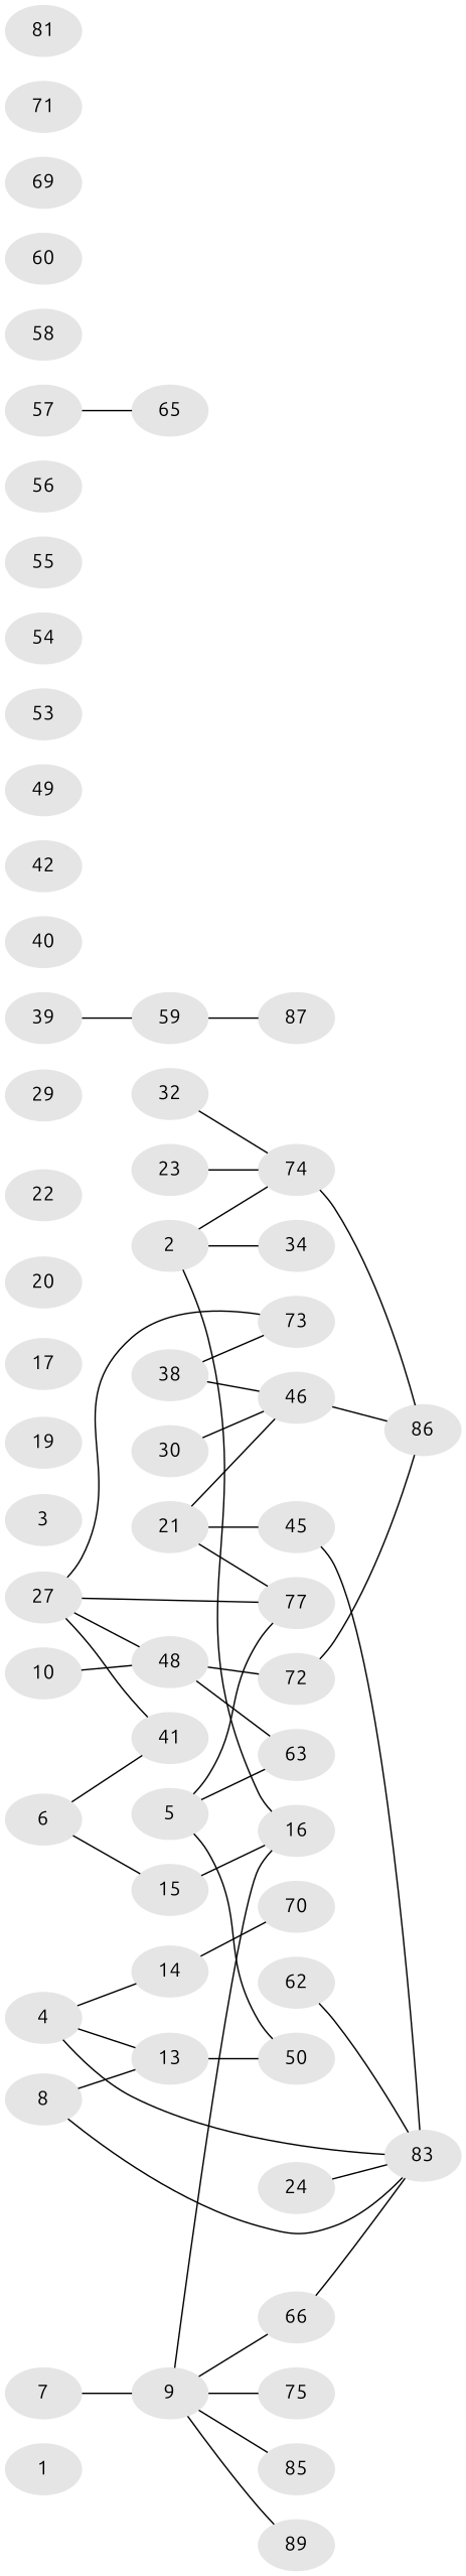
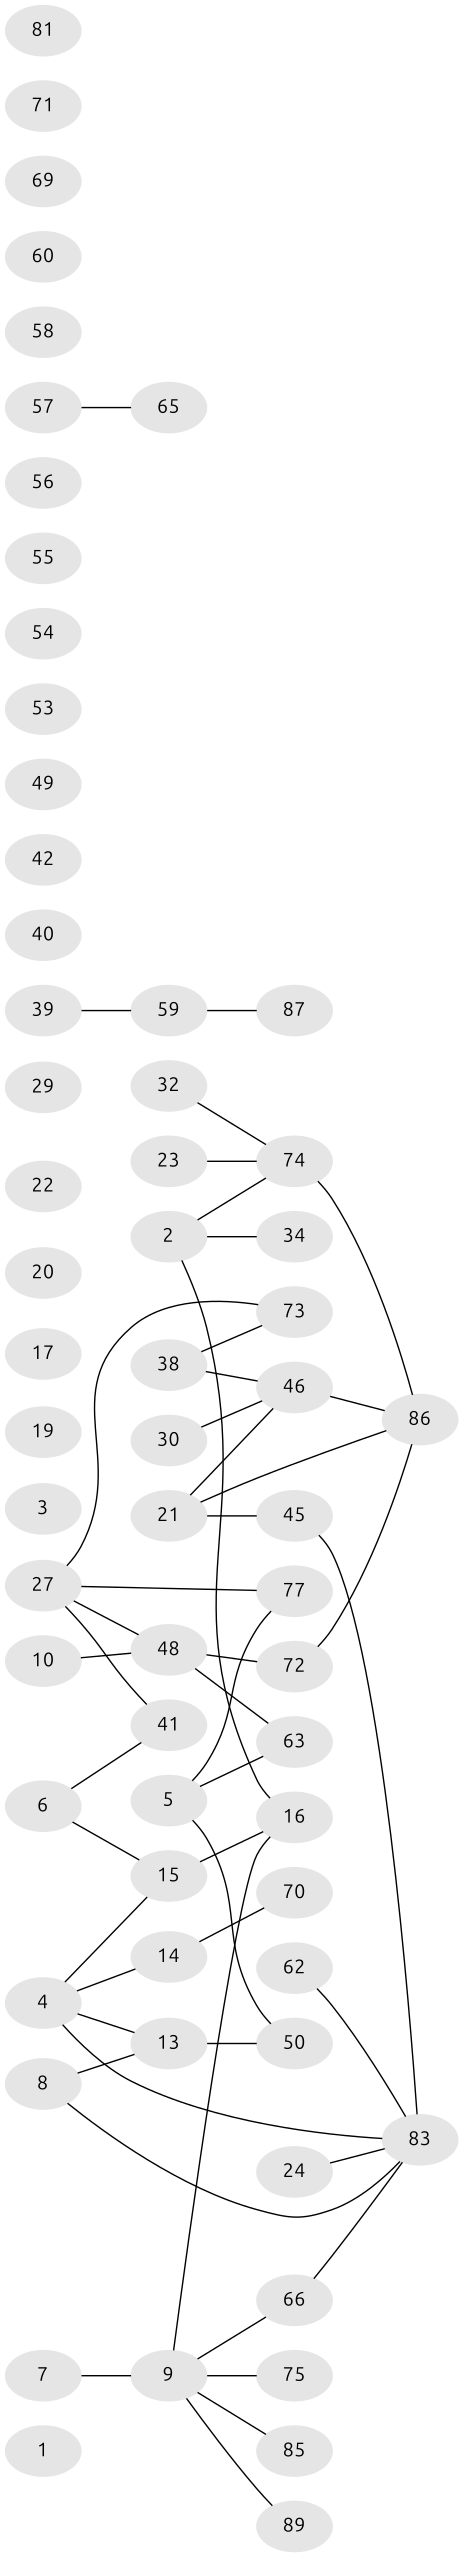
  graph {
    fontname=Ubuntu
    rankdir=LR
    node [color=gray90 fontname=Ubuntu style=filled]
    edge [fontname=Ubuntu]
    1
    2 [super="+12+67+82"]
    16 [super="+19+64+76"]
    34
    74
    86
    3
    4 [super="+18+44+79"]
    13 [super="+37+78"]
    14 [super="+25"]
    15 [super="+51"]
    83
    50
    70
    5 [super="+28+43"]
    63
    77
    6 [super="+47"]
    41
    7 [super="+31+33"]
    9 [super="+26+35+88"]
    66
    75
    85
    89
    8 [super="+68+80"]
    10 [super="+52"]
    48
    72
    n30 [label=19]
    17 [super="+84"]
    20 [super="+61"]
    21 [super="+36"]
    45
    46
    22
    23
    24
    27
    73
    29
    30
    32
    38
    39
    59
    87
    40
    42
    49
    53
    54
    55
    56
    57
    65
    58
    60
    62
    69
    71
    81
    2 -- 16
    2 -- 34
    2 -- 74
    74 -- 86
    4 -- 13
    4 -- 14
+   4 -- 15
    4 -- 83
    13 -- 50
    14 -- 70
    15 -- 16 [weight=2]
    5 -- 50
    5 -- 63
    5 -- 77
    6 -- 15
    6 -- 41
    7 -- 9
    9 -- 16
    9 -- 66
    9 -- 75
    9 -- 85
    9 -- 89
    66 -- 83
    8 -- 13
    8 -- 83
    10 -- 48
    48 -- 63
    48 -- 72
    72 -- 86
-   21 -- 77
+   21 -- 86
    21 -- 45
    21 -- 46
    45 -- 83
    46 -- 86
    23 -- 74
    24 -- 83
    27 -- 77
    27 -- 41
    27 -- 48
    27 -- 73
    30 -- 46
    32 -- 74
    38 -- 46
    38 -- 73
    39 -- 59
    59 -- 87
    57 -- 65
    62 -- 83
  }
